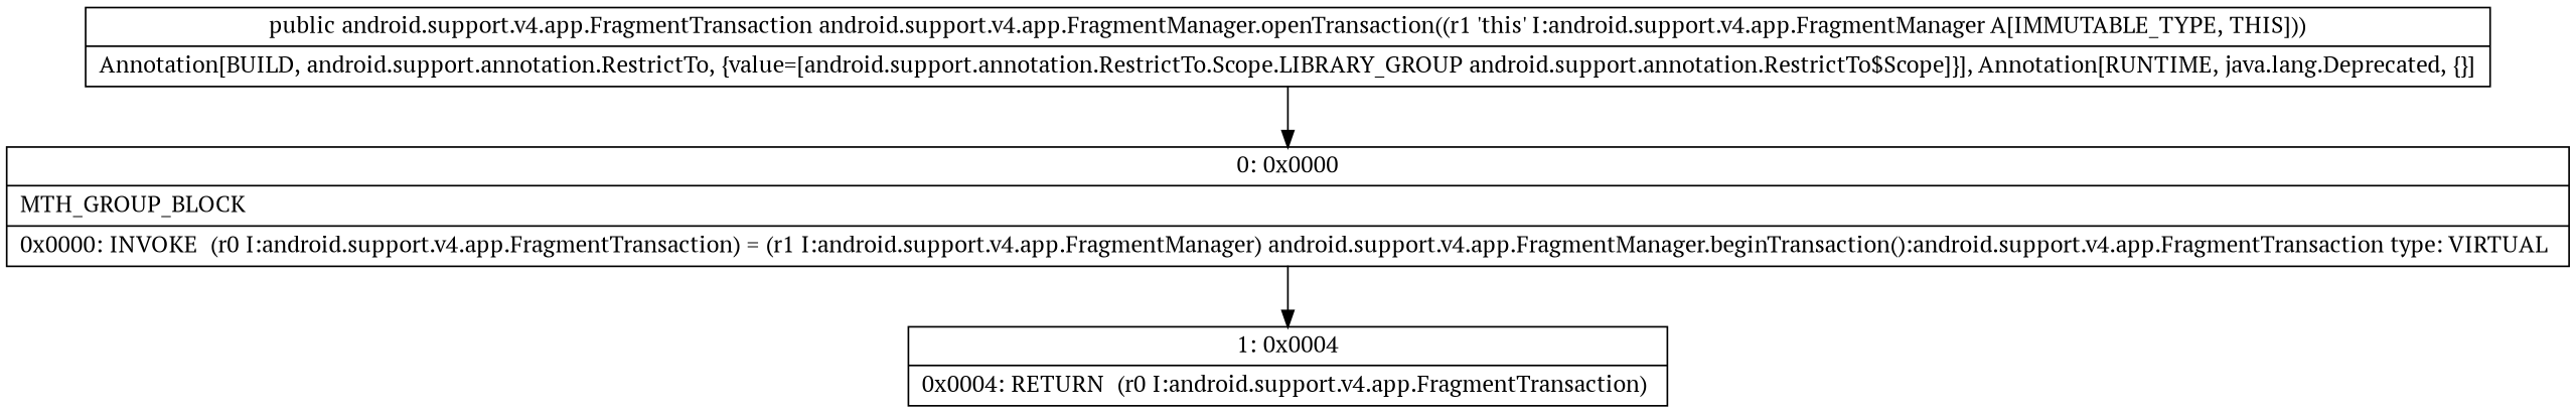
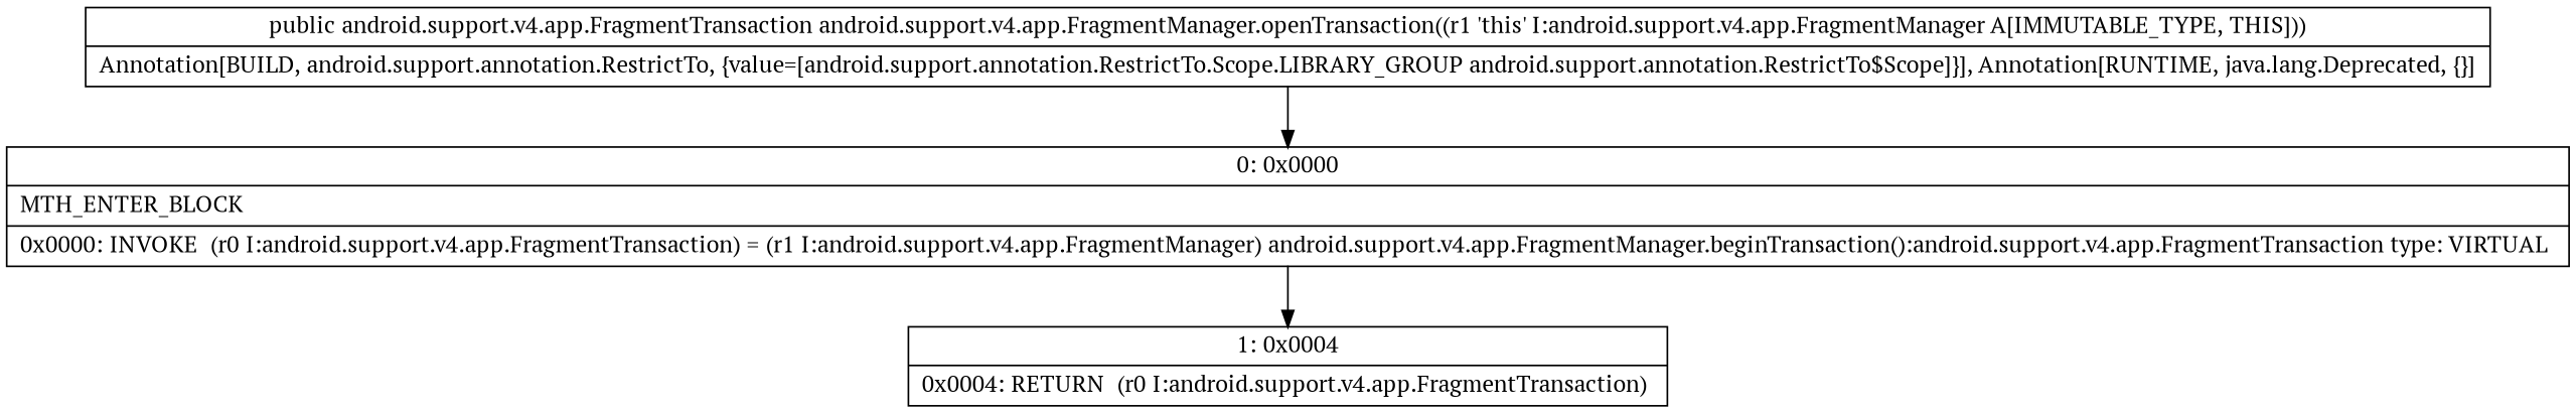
  digraph {
    fontname="PT Serif"
    node [shape=record fontname="PT Serif"]
    edge [fontname="PT Serif"]
-   n1 [label="{0\:\ 0x0000|MTH_GROUP_BLOCK\l|0x0000: INVOKE  (r0 I:android.support.v4.app.FragmentTransaction) = (r1 I:android.support.v4.app.FragmentManager) android.support.v4.app.FragmentManager.beginTransaction():android.support.v4.app.FragmentTransaction type: VIRTUAL \l}"]
+   n1 [label="{0\:\ 0x0000|MTH_ENTER_BLOCK\l|0x0000: INVOKE  (r0 I:android.support.v4.app.FragmentTransaction) = (r1 I:android.support.v4.app.FragmentManager) android.support.v4.app.FragmentManager.beginTransaction():android.support.v4.app.FragmentTransaction type: VIRTUAL \l}"]
    n2 [label="{1\:\ 0x0004|0x0004: RETURN  (r0 I:android.support.v4.app.FragmentTransaction) \l}"]
    n3 [label="{public android.support.v4.app.FragmentTransaction android.support.v4.app.FragmentManager.openTransaction((r1 'this' I:android.support.v4.app.FragmentManager A[IMMUTABLE_TYPE, THIS]))  | Annotation[BUILD, android.support.annotation.RestrictTo, \{value=[android.support.annotation.RestrictTo.Scope.LIBRARY_GROUP android.support.annotation.RestrictTo$Scope]\}], Annotation[RUNTIME, java.lang.Deprecated, \{\}]\l}"]
    n1 -> n2
    n3 -> n1
  }
